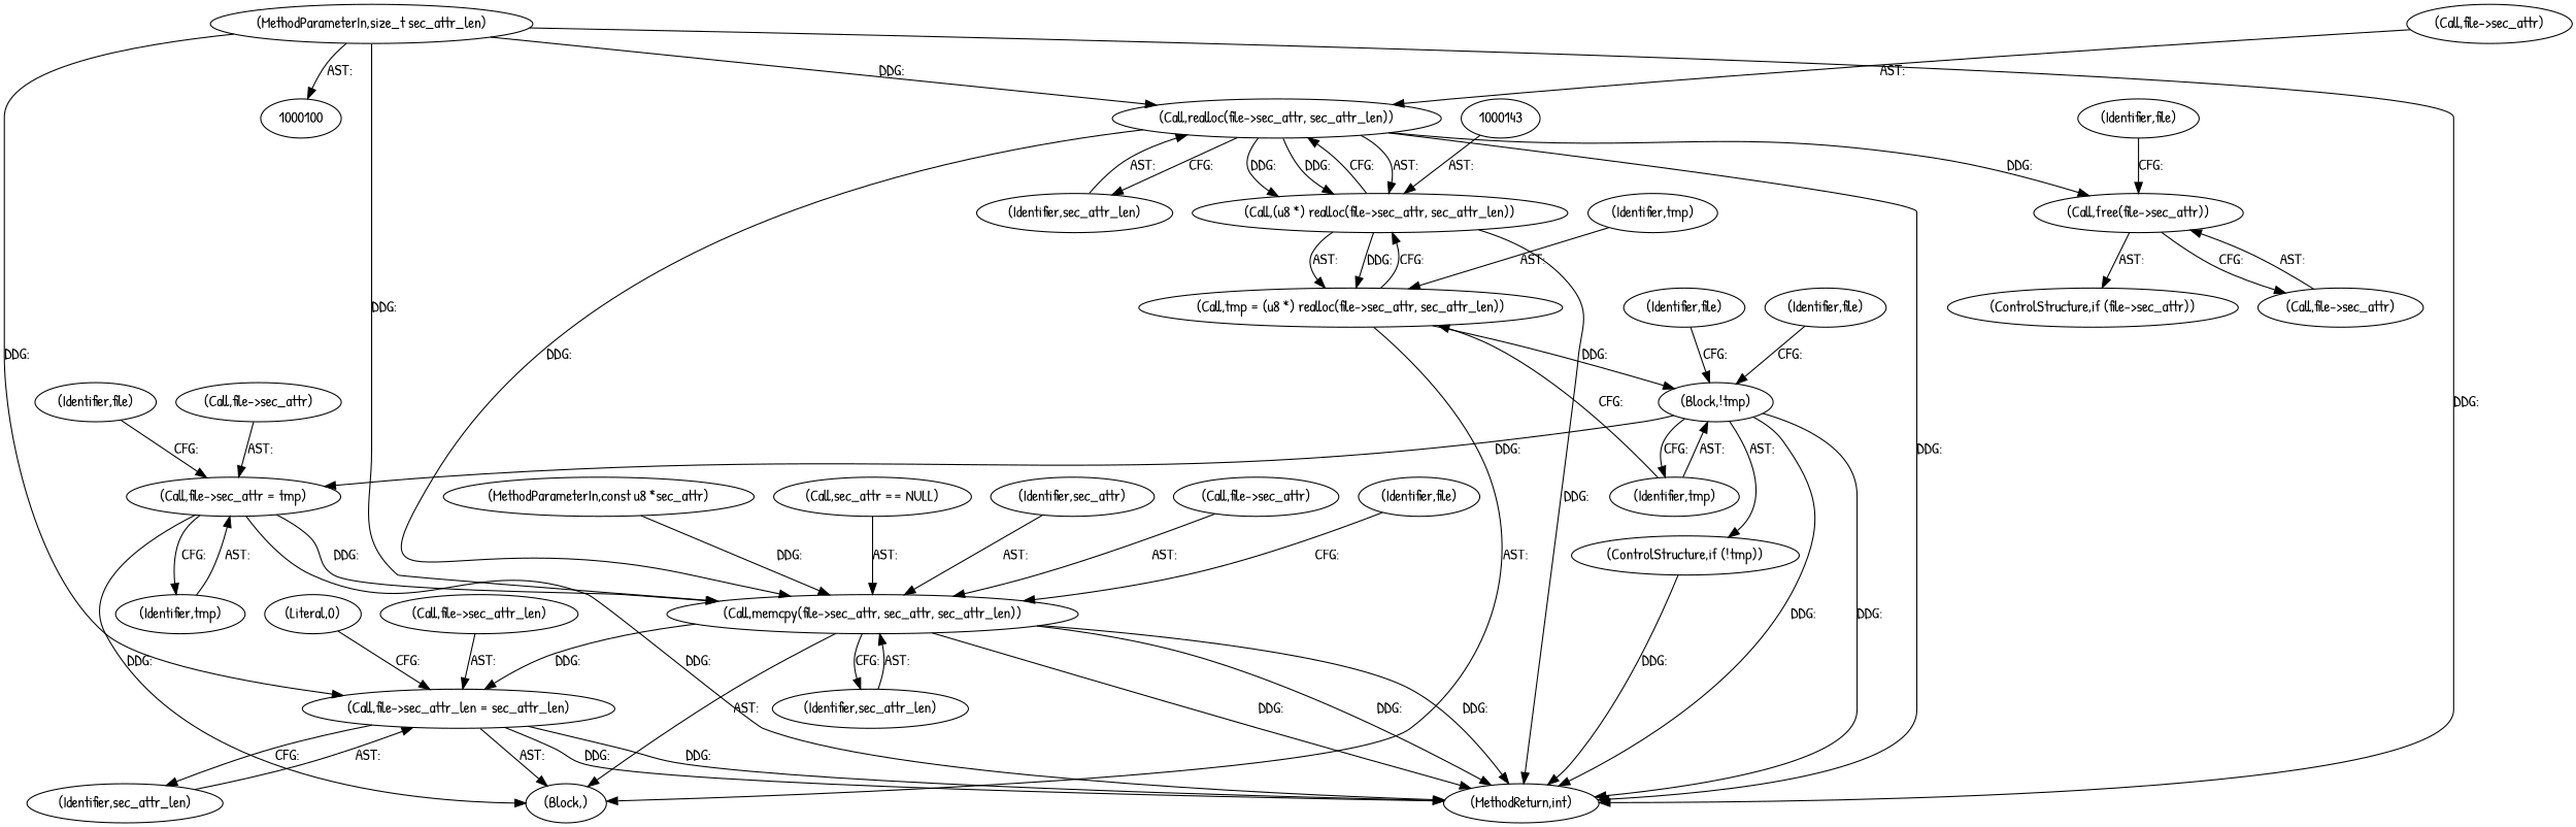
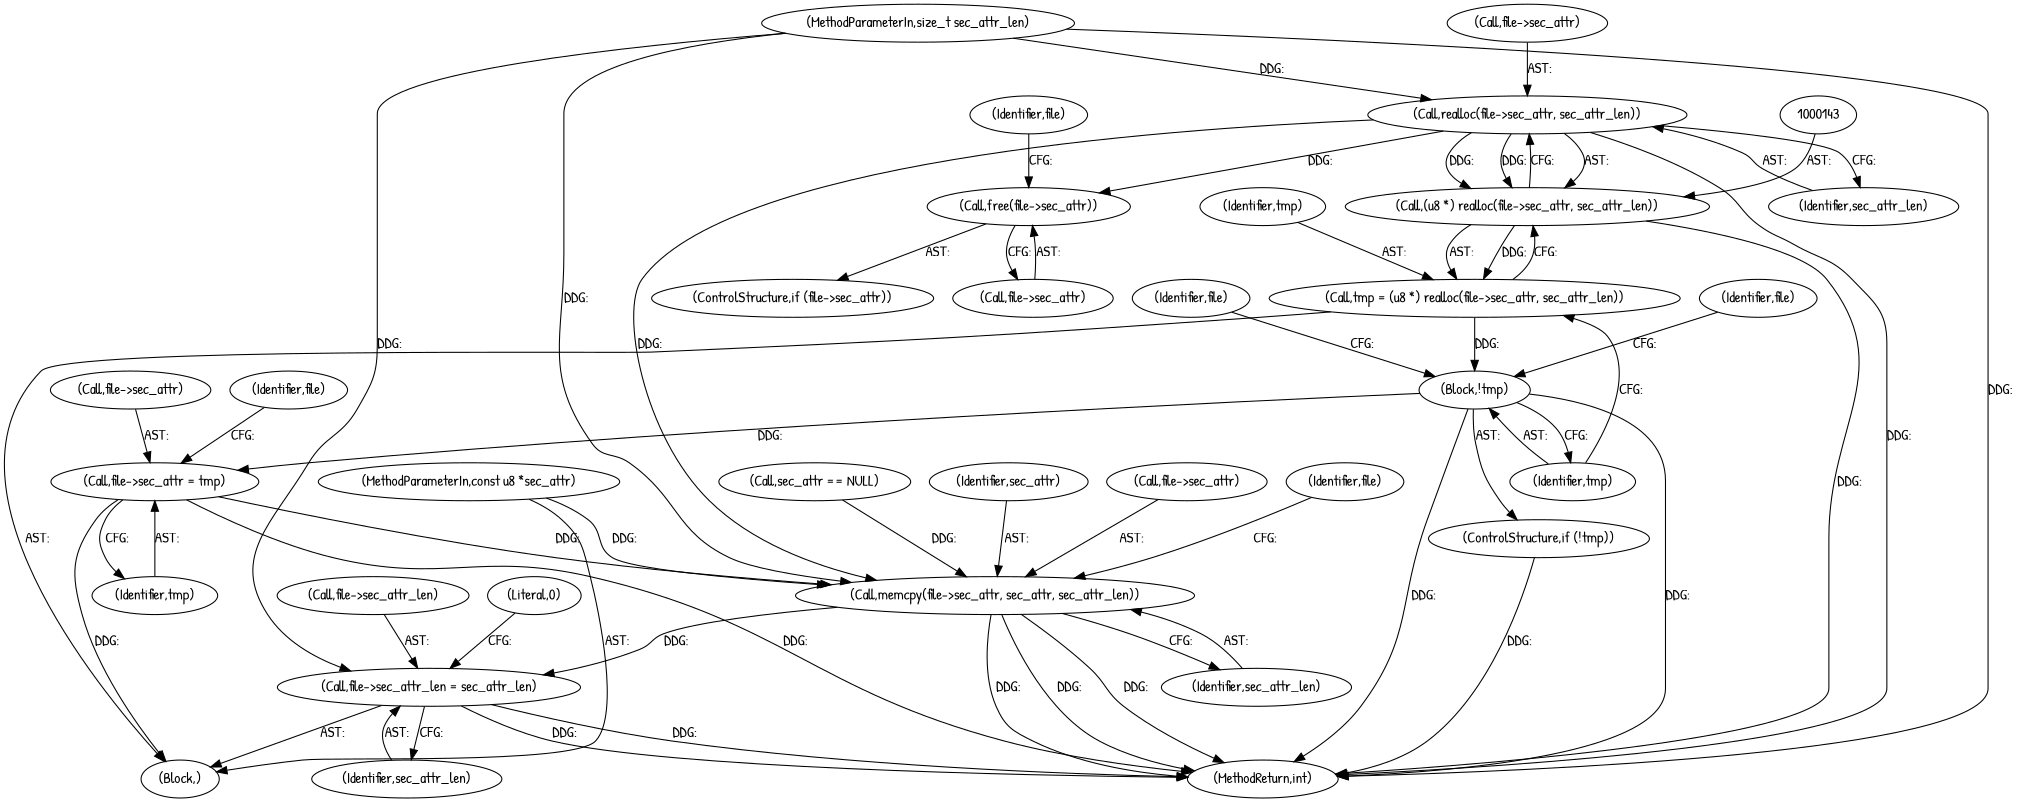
  digraph {
    fontname="Patrick Hand"
    node [fontname="Patrick Hand"]
    edge [fontname="Patrick Hand"]
    n1 [label="(Call,realloc(file->sec_attr, sec_attr_len))"]
    n2 [label="(Call,(u8 *) realloc(file->sec_attr, sec_attr_len))"]
    n3 [label="(Call,memcpy(file->sec_attr, sec_attr, sec_attr_len))"]
    n4 [label="(Call,free(file->sec_attr))"]
    n5 [label="(Identifier,sec_attr_len)"]
    n6 [label="(MethodReturn,int)"]
    n7 [label="(Call,tmp = (u8 *) realloc(file->sec_attr, sec_attr_len))"]
    n8 [label="(Call,file->sec_attr_len = sec_attr_len)"]
    n9 [label="(Block,)"]
    n10 [label="(Identifier,sec_attr_len)"]
    n11 [label="(ControlStructure,if (file->sec_attr))"]
    n12 [label="(Call,file->sec_attr)"]
    n13 [label="(MethodParameterIn,size_t sec_attr_len)"]
-   1000100
    n15 [label="(Identifier,sec_attr_len)"]
    n16 [label="(Block,!tmp)"]
    n17 [label="(Call,file->sec_attr = tmp)"]
    n18 [label="(Identifier,tmp)"]
    n19 [label="(ControlStructure,if (!tmp))"]
    n20 [label="(Identifier,tmp)"]
    n21 [label="(Identifier,file)"]
    n22 [label="(Identifier,tmp)"]
    n23 [label="(Identifier,file)"]
    n24 [label="(Identifier,file)"]
    n25 [label="(Identifier,file)"]
    n26 [label="(Identifier,file)"]
    n27 [label="(Call,file->sec_attr)"]
    n28 [label="(Call,file->sec_attr_len)"]
    n29 [label="(Call,file->sec_attr)"]
    n30 [label="(MethodParameterIn,const u8 *sec_attr)"]
    n31 [label="(Call,sec_attr == NULL)"]
    n32 [label="(Identifier,sec_attr)"]
    n33 [label="(Call,file->sec_attr)"]
    n34 [label="(Literal,0)"]
    1000143
    n1 -> n2 [label="AST: "]
    n1 -> n2 [label="DDG: "]
    n1 -> n2 [label="DDG: "]
    n1 -> n3 [label="DDG: "]
    n1 -> n4 [label="DDG: "]
    n1 -> n5 [label="CFG: "]
    n1 -> n6 [label="DDG: "]
    n2 -> n1 [label="CFG: "]
    n2 -> n6 [label="DDG: "]
    n2 -> n7 [label="AST: "]
    n2 -> n7 [label="DDG: "]
    n3 -> n6 [label="DDG: "]
    n3 -> n6 [label="DDG: "]
    n3 -> n6 [label="DDG: "]
    n3 -> n8 [label="DDG: "]
-   n3 -> n9 [label="AST: "]
+   n30 -> n9 [label="AST: "]
    n3 -> n10 [label="CFG: "]
    n4 -> n11 [label="AST: "]
    n4 -> n12 [label="CFG: "]
    n5 -> n1 [label="AST: "]
    n7 -> n2 [label="CFG: "]
    n7 -> n9 [label="AST: "]
    n7 -> n16 [label="DDG: "]
    n8 -> n6 [label="DDG: "]
    n8 -> n6 [label="DDG: "]
    n8 -> n9 [label="AST: "]
    n8 -> n15 [label="CFG: "]
    n10 -> n3 [label="AST: "]
    n12 -> n4 [label="AST: "]
    n13 -> n1 [label="DDG: "]
    n13 -> n3 [label="DDG: "]
    n13 -> n6 [label="DDG: "]
    n13 -> n8 [label="DDG: "]
-   n13 -> 1000100 [label="AST: "]
    n15 -> n8 [label="AST: "]
    n16 -> n6 [label="DDG: "]
    n16 -> n6 [label="DDG: "]
    n16 -> n17 [label="DDG: "]
    n16 -> n18 [label="CFG: "]
    n16 -> n19 [label="AST: "]
    n17 -> n3 [label="DDG: "]
    n17 -> n6 [label="DDG: "]
    n17 -> n9 [label="DDG: "]
    n17 -> n20 [label="CFG: "]
    n18 -> n7 [label="CFG: "]
    n18 -> n16 [label="AST: "]
    n19 -> n6 [label="DDG: "]
    n20 -> n17 [label="AST: "]
    n21 -> n16 [label="CFG: "]
    n22 -> n7 [label="AST: "]
    n23 -> n17 [label="CFG: "]
    n24 -> n4 [label="CFG: "]
    n25 -> n16 [label="CFG: "]
    n26 -> n3 [label="CFG: "]
    n27 -> n17 [label="AST: "]
    n28 -> n8 [label="AST: "]
    n29 -> n1 [label="AST: "]
    n30 -> n3 [label="DDG: "]
-   n31 -> n3 [label="AST: "]
+   n31 -> n3 [label="DDG: "]
    n32 -> n3 [label="AST: "]
    n33 -> n3 [label="AST: "]
    n34 -> n8 [label="CFG: "]
    1000143 -> n2 [label="AST: "]
  }
